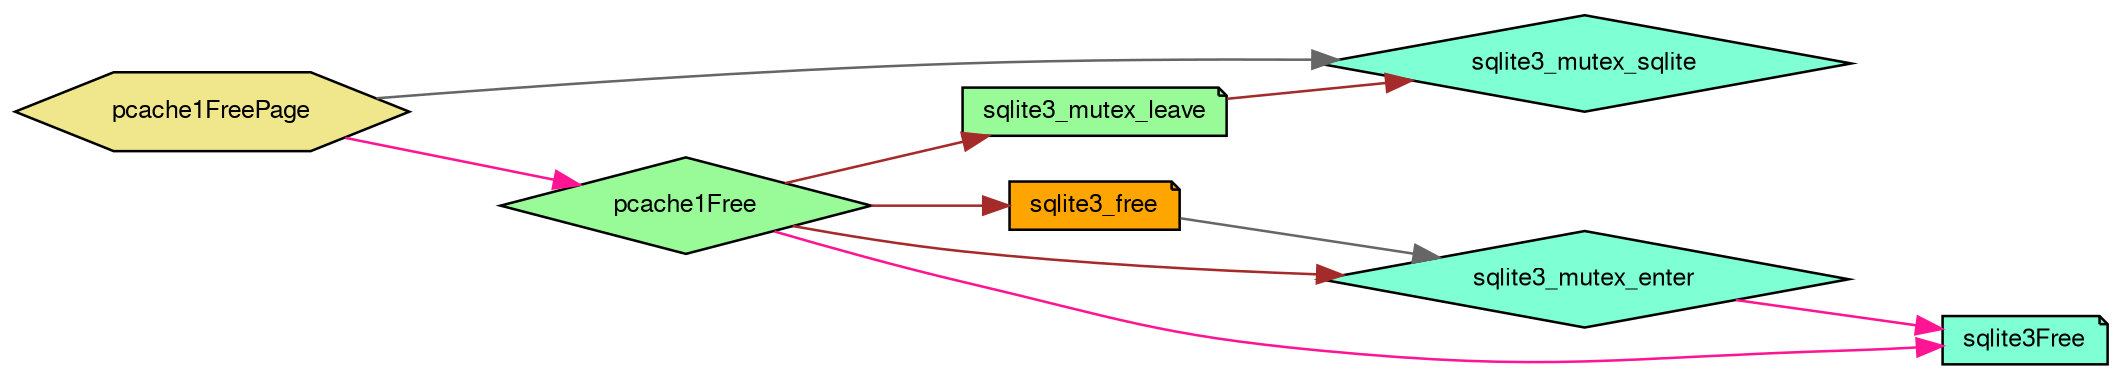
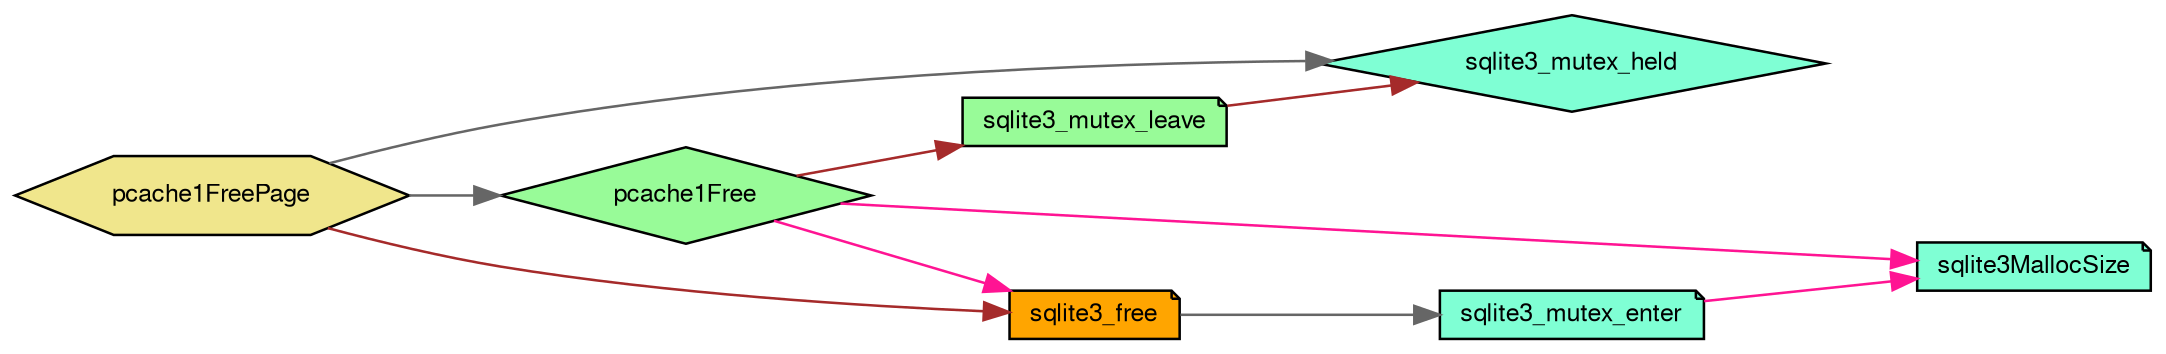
  digraph {
    rankdir=LR
    node [color=black fillcolor=aquamarine fontname=FreeSans fontsize=10 shape=note style=filled]
    edge [color=brown fontname=FreeSans fontsize=10 labelfontname=FreeSans labelfontsize=10 style=solid]
    n1 [fillcolor=khaki fontcolor=black height=0.2 label=pcache1FreePage shape=hexagon width=0.4]
-   n2 [height=0.2 label=sqlite3_mutex_sqlite shape=diamond width=0.4]
+   n2 [height=0.2 label=sqlite3_mutex_held shape=diamond width=0.4]
    n3 [fillcolor=palegreen height=0.2 label=pcache1Free shape=diamond width=0.4]
    n4 [fillcolor=orange height=0.2 label=sqlite3_free width=0.4]
-   n5 [height=0.2 label=sqlite3_mutex_enter shape=diamond width=0.4]
+   n5 [height=0.2 label=sqlite3_mutex_enter width=0.4]
    n6 [fillcolor=palegreen height=0.2 label=sqlite3_mutex_leave width=0.4]
-   n7 [height=0.2 label=sqlite3Free width=0.4]
+   n7 [height=0.2 label=sqlite3MallocSize width=0.4]
    n1 -> n2 [color=gray40]
-   n1 -> n3 [color=deeppink]
-   n3 -> n4
-   n3 -> n5
+   n1 -> n3 [color=gray40]
+   n1 -> n4
+   n3 -> n4 [color=deeppink]
    n3 -> n6
    n3 -> n7 [color=deeppink]
    n4 -> n5 [color=gray40]
    n5 -> n7 [color=deeppink]
    n6 -> n2
  }
